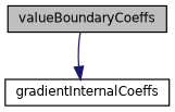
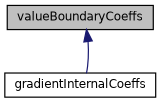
  digraph {
    rankdir=TB
    node [color=black fontname=Helvetica fontsize=10 shape=record]
    n1 [fillcolor=grey75 fontcolor=black height=0.2 label=valueBoundaryCoeffs style=filled width=0.4]
    n2 [height=0.2 label=gradientInternalCoeffs width=0.4]
-   n1 -> n2 [color=midnightblue fontname=Helvetica fontsize=10 labelfontname=Helvetica labelfontsize=10 style=solid]
+   n2 -> n1 [color=midnightblue fontname=Helvetica fontsize=10 labelfontname=Helvetica labelfontsize=10 style=solid]
  }
